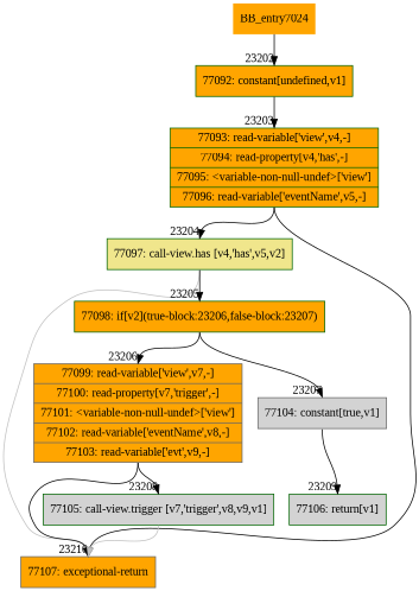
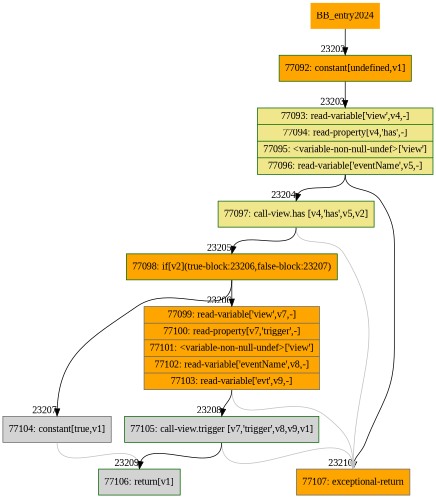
  digraph {
    fontname="Liberation Serif"
    rankdir=TD
    node [color=darkgreen fillcolor=orange fontname="Liberation Serif" shape=record style=filled]
    edge [fontname="Liberation Serif" headport=n tailport=s]
-   BB_entry2024 [shape=none label=BB_entry7024]
+   BB_entry2024 [shape=none]
    n2 [label="{77092: constant[undefined,v1]}"]
-   n3 [label="{77093: read-variable['view',v4,-]|77094: read-property[v4,'has',-]|77095: \<variable-non-null-undef\>['view']|77096: read-variable['eventName',v5,-]}"]
+   n3 [fillcolor=khaki label="{77093: read-variable['view',v4,-]|77094: read-property[v4,'has',-]|77095: \<variable-non-null-undef\>['view']|77096: read-variable['eventName',v5,-]}"]
    n4 [fillcolor=khaki label="{77097: call-view.has [v4,'has',v5,v2]}"]
    n5 [color=gray40 label="{77107: exceptional-return}"]
    n6 [label="{77098: if[v2](true-block:23206,false-block:23207)}"]
    n7 [color=gray40 label="{77099: read-variable['view',v7,-]|77100: read-property[v7,'trigger',-]|77101: \<variable-non-null-undef\>['view']|77102: read-variable['eventName',v8,-]|77103: read-variable['evt',v9,-]}"]
    n8 [color=gray40 fillcolor=lightgrey label="{77104: constant[true,v1]}"]
    n9 [fillcolor=lightgrey label="{77105: call-view.trigger [v7,'trigger',v8,v9,v1]}"]
    n10 [fillcolor=lightgrey label="{77106: return[v1]}"]
    BB_entry2024 -> n2 [headlabel="    23202"]
    n2 -> n3 [headlabel="      23203"]
    n3 -> n4 [headlabel="      23204"]
    n3 -> n5 [color=black headlabel="      23210"]
    n4 -> n5 [color=gray]
    n4 -> n6 [headlabel="      23205"]
    n6 -> n7 [headlabel="      23206"]
    n6 -> n8 [headlabel="      23207"]
-   n7 -> n5 [color=black]
+   n7 -> n5 [color=gray]
    n7 -> n9 [headlabel="      23208"]
-   n8 -> n10 [headlabel="      23209"]
+   n8 -> n10 [headlabel="      23209" color=gray]
    n9 -> n5 [color=gray]
+   n9 -> n10
  }
